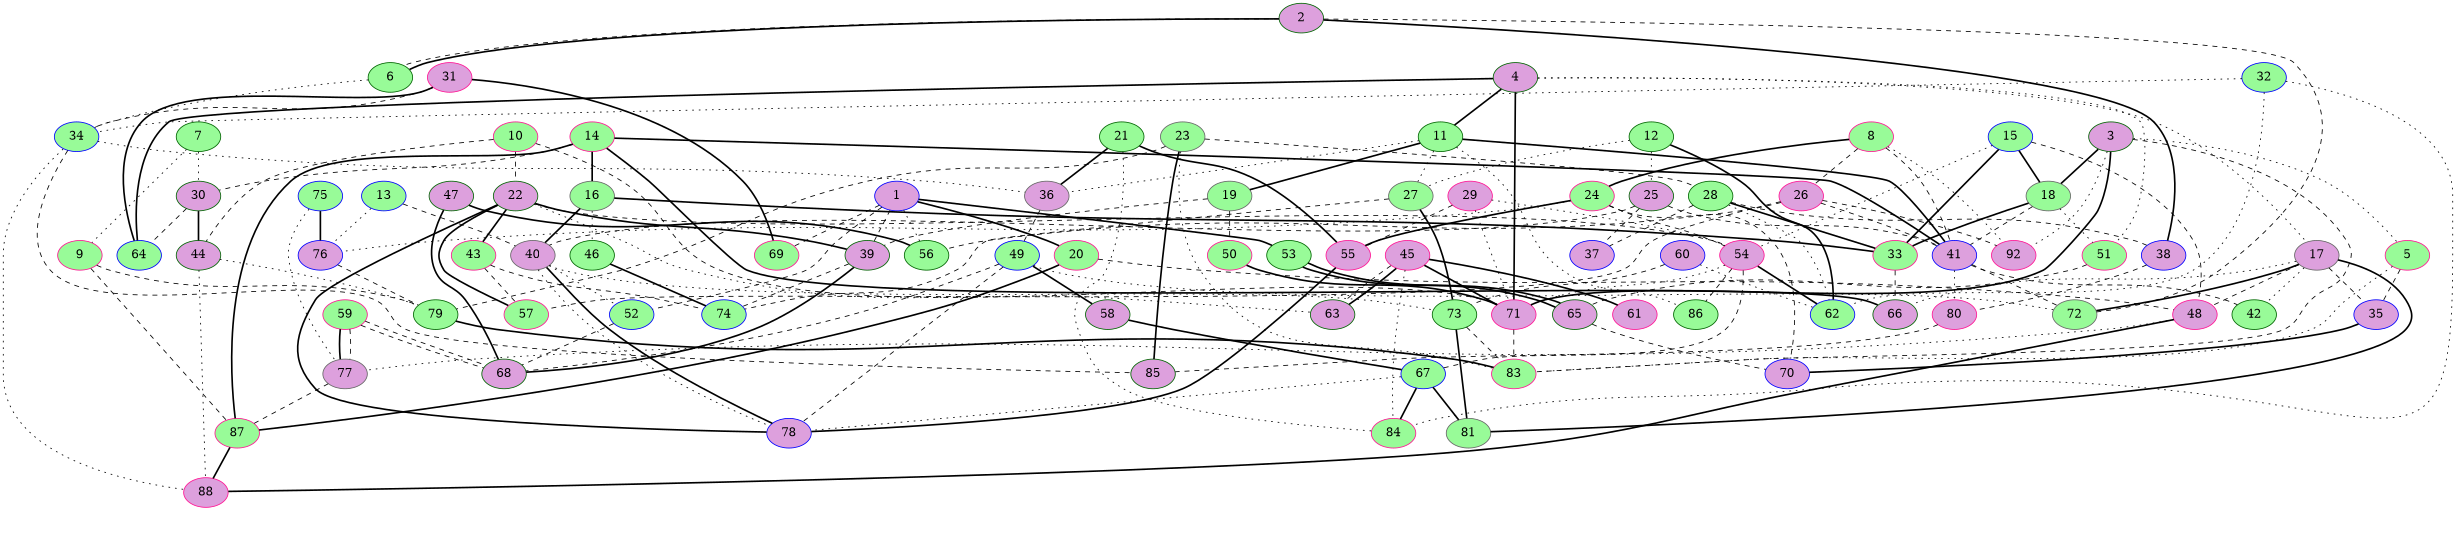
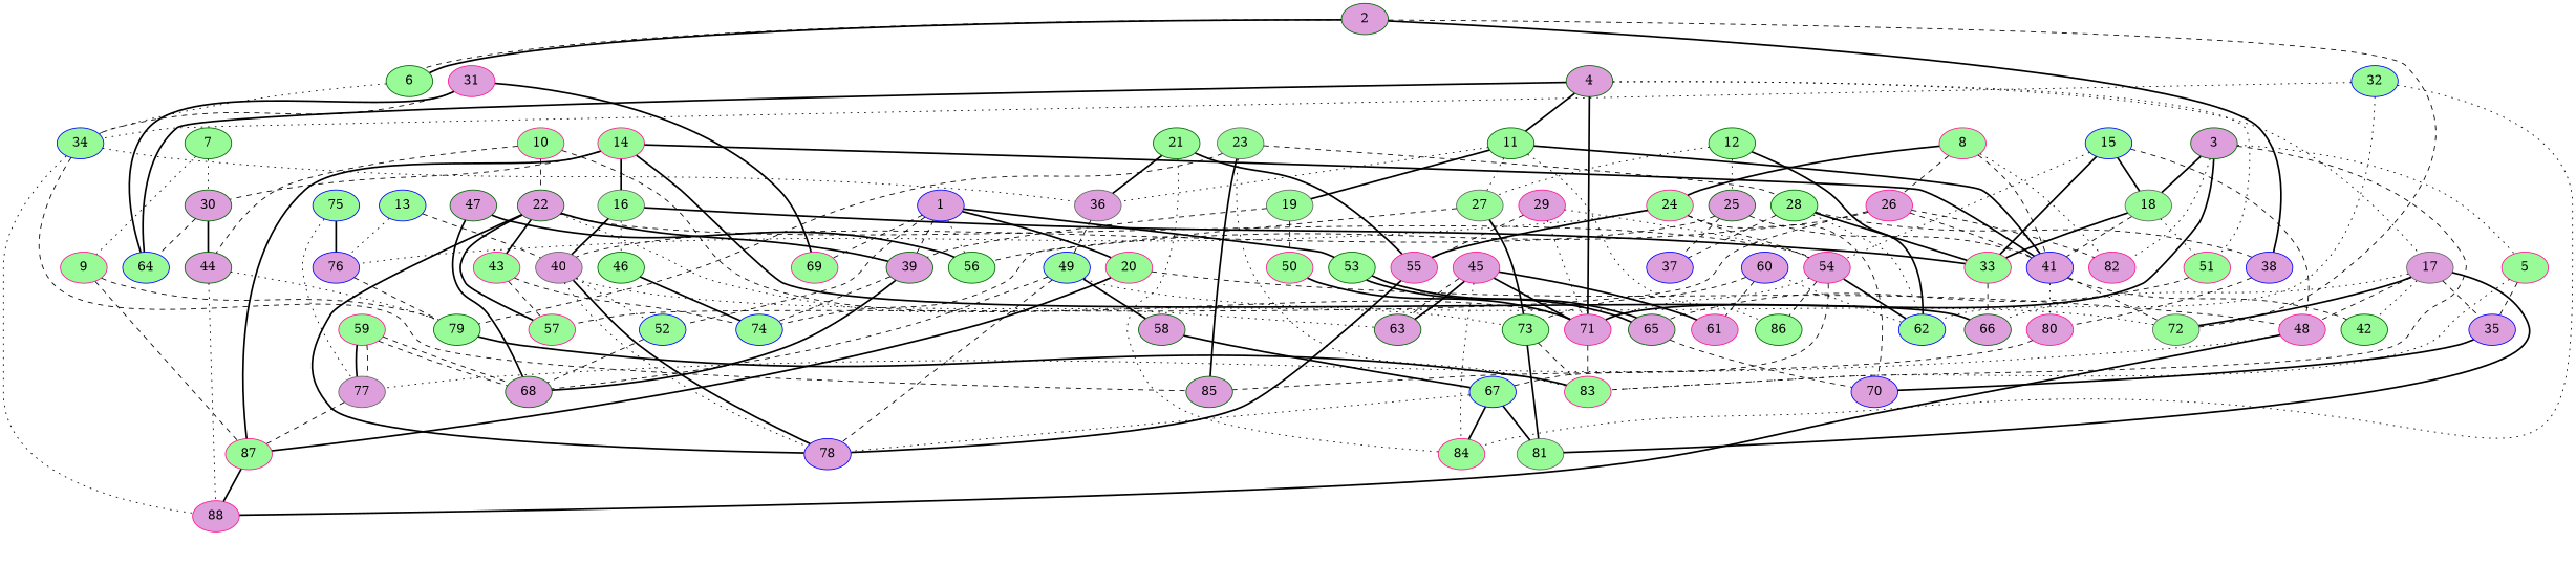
  graph {
    fontname="DejaVu Serif"
    node [color=deeppink fillcolor=palegreen fontname="DejaVu Serif" style=filled]
    edge [fontname="DejaVu Serif" style=dashed]
    1 [color=blue fillcolor=plum]
    20
    39 [color=darkgreen fillcolor=plum]
    52 [color=blue]
    53 [color=darkgreen]
    56 [color=darkgreen]
    69
    87
    48 [fillcolor=plum]
    74 [color=blue]
    68 [color=darkgreen fillcolor=plum]
    65 [color=darkgreen fillcolor=plum]
    2 [color=darkgreen fillcolor=plum]
    6 [color=darkgreen]
    38 [color=blue fillcolor=plum]
    72 [color=gray40]
    34 [color=blue]
    80 [fillcolor=plum]
    3 [color=darkgreen fillcolor=plum]
    5
    18 [color=gray40]
    71 [fillcolor=plum]
-   82 [fillcolor=plum label=92]
+   82 [fillcolor=plum]
    83
    35 [color=blue fillcolor=plum]
    51
    41 [color=blue fillcolor=plum]
    33
    4 [color=darkgreen fillcolor=plum]
    11 [color=darkgreen]
    17 [color=gray40 fillcolor=plum]
    64 [color=blue]
    19 [color=gray40]
    27 [color=gray40]
    36 [color=gray40 fillcolor=plum]
    86 [color=darkgreen]
    66 [color=darkgreen fillcolor=plum]
    42 [color=darkgreen]
    81 [color=gray40]
    70 [color=blue fillcolor=plum]
    85 [color=darkgreen fillcolor=plum]
    88 [fillcolor=plum]
    7 [color=darkgreen]
    9
    30 [color=darkgreen fillcolor=plum]
    79 [color=darkgreen]
    44 [color=darkgreen fillcolor=plum]
    8
    24
    26 [fillcolor=plum]
    76 [color=blue fillcolor=plum]
    54 [fillcolor=plum]
    55 [fillcolor=plum]
    57
    10
    22 [color=darkgreen fillcolor=plum]
    43
    63 [color=darkgreen fillcolor=plum]
    78 [color=blue fillcolor=plum]
    50
    73 [color=darkgreen]
    49 [color=blue]
    12 [color=darkgreen]
    25 [color=darkgreen fillcolor=plum]
    62 [color=blue]
    40 [color=gray40 fillcolor=plum]
    37 [color=blue fillcolor=plum]
    13 [color=blue]
    14
    16 [color=gray40]
    46 [color=darkgreen]
    15 [color=blue]
    77 [color=gray40 fillcolor=plum]
    67 [color=blue]
    21 [color=darkgreen]
    84
    23 [color=gray40]
    28 [color=darkgreen]
    29 [fillcolor=plum]
    31 [fillcolor=plum]
    32 [color=blue]
    58 [color=darkgreen fillcolor=plum]
    45 [fillcolor=plum]
    61 [fillcolor=plum]
    47 [color=darkgreen fillcolor=plum]
    59
    60 [color=blue fillcolor=plum]
    75 [color=blue]
    1 -- 20 [style=bold]
    1 -- 39
    1 -- 52
    1 -- 53 [style=bold]
    1 -- 56 [style=dotted]
    1 -- 69
    20 -- 87 [style=bold]
    20 -- 48
    39 -- 74
    39 -- 68 [style=bold]
    52 -- 68
    53 -- 65 [style=bold]
    53 -- 65 [style=bold]
    87 -- 88 [style=bold]
    48 -- 88 [style=bold]
    48 -- 77 [style=dotted]
    65 -- 70
    2 -- 6
    2 -- 6 [style=bold]
    2 -- 38 [style=bold]
    2 -- 72
    6 -- 34 [style=dotted]
    38 -- 80
    34 -- 36 [style=dotted]
    34 -- 85
    34 -- 88 [style=dotted]
    80 -- 85
    3 -- 5 [style=dotted]
    3 -- 18 [style=bold]
    3 -- 71 [style=bold]
    3 -- 82 [style=dotted]
    3 -- 83
    5 -- 83 [style=dotted]
    5 -- 35
    18 -- 51 [style=dotted]
    18 -- 41
    18 -- 33 [style=bold]
    71 -- 83
    35 -- 70 [style=bold]
    51 -- 65
    41 -- 72
    41 -- 80 [style=dotted]
    41 -- 42
    33 -- 66
    4 -- 71 [style=bold]
    4 -- 51 [style=dotted]
    4 -- 11 [style=bold]
    4 -- 17 [style=dotted]
    4 -- 64 [style=bold]
    11 -- 41 [style=bold]
    11 -- 19 [style=bold]
    11 -- 27 [style=dotted]
    11 -- 36 [style=dotted]
    11 -- 86 [style=dotted]
    17 -- 48
    17 -- 72 [style=bold]
    17 -- 35
    17 -- 66 [style=dotted]
    17 -- 42 [style=dotted]
    17 -- 81 [style=bold]
    19 -- 39
    19 -- 50
    27 -- 74
    27 -- 73 [style=bold]
    36 -- 49
    7 -- 9 [style=dotted]
    7 -- 30 [style=dotted]
    9 -- 87
    9 -- 79
    30 -- 64
    30 -- 44 [style=bold]
    79 -- 83 [style=bold]
    44 -- 88 [style=dotted]
    44 -- 79 [style=dotted]
    8 -- 82 [style=dotted]
    8 -- 41
    8 -- 24 [style=bold]
    8 -- 26
    24 -- 70
    24 -- 76 [style=dotted]
    24 -- 54
    24 -- 55 [style=bold]
    26 -- 56
    26 -- 82
    26 -- 41
    26 -- 57
    76 -- 79
    54 -- 71 [style=dotted]
    54 -- 86
    54 -- 62 [style=bold]
    54 -- 67
    55 -- 78 [style=bold]
    10 -- 71
    10 -- 44
    10 -- 22
    22 -- 39 [style=bold]
    22 -- 54
    22 -- 57 [style=bold]
    22 -- 43 [style=bold]
    22 -- 63 [style=dotted]
    22 -- 78 [style=bold]
    43 -- 74
    43 -- 57
    50 -- 71 [style=bold]
    73 -- 83
    73 -- 81 [style=bold]
    49 -- 68
    49 -- 72 [style=dotted]
    49 -- 78
    49 -- 58 [style=bold]
    12 -- 27 [style=dotted]
    12 -- 25 [style=dotted]
    12 -- 62 [style=bold]
    25 -- 41
    25 -- 40
    25 -- 37
    40 -- 52 [style=dotted]
    40 -- 78 [style=dotted]
    40 -- 78 [style=bold]
    40 -- 73 [style=dotted]
    13 -- 76 [style=dotted]
    13 -- 40
    14 -- 87 [style=bold]
    14 -- 41 [style=bold]
    14 -- 66 [style=bold]
    14 -- 30
    14 -- 16 [style=bold]
    16 -- 33 [style=bold]
    16 -- 40 [style=bold]
    16 -- 46 [style=dotted]
    46 -- 74 [style=bold]
    15 -- 48
    15 -- 18 [style=bold]
    15 -- 33 [style=bold]
    15 -- 54 [style=dotted]
    77 -- 87
    67 -- 81 [style=bold]
    67 -- 78 [style=dotted]
    67 -- 84 [style=bold]
    21 -- 36 [style=bold]
    21 -- 55 [style=bold]
    21 -- 84 [style=dotted]
    23 -- 83 [style=dotted]
    23 -- 85 [style=bold]
    23 -- 79
    23 -- 28
    28 -- 38
    28 -- 33 [style=bold]
    28 -- 62 [style=dotted]
    28 -- 37
    29 -- 71 [style=dotted]
    29 -- 54 [style=dotted]
    29 -- 55
    31 -- 69 [style=bold]
    31 -- 34
    31 -- 64 [style=bold]
    32 -- 34 [style=dotted]
    32 -- 62 [style=dotted]
    32 -- 84 [style=dotted]
    58 -- 67 [style=bold]
    45 -- 71 [style=bold]
    45 -- 63
    45 -- 63 [style=bold]
    45 -- 84 [style=dotted]
    45 -- 61 [style=bold]
    47 -- 56 [style=bold]
    47 -- 68 [style=bold]
    59 -- 68
    59 -- 68
    59 -- 77 [style=bold]
    59 -- 77
    60 -- 73
    60 -- 62 [style=dotted]
+   60 -- 61
    75 -- 76 [style=bold]
    75 -- 77 [style=dotted]
  }
